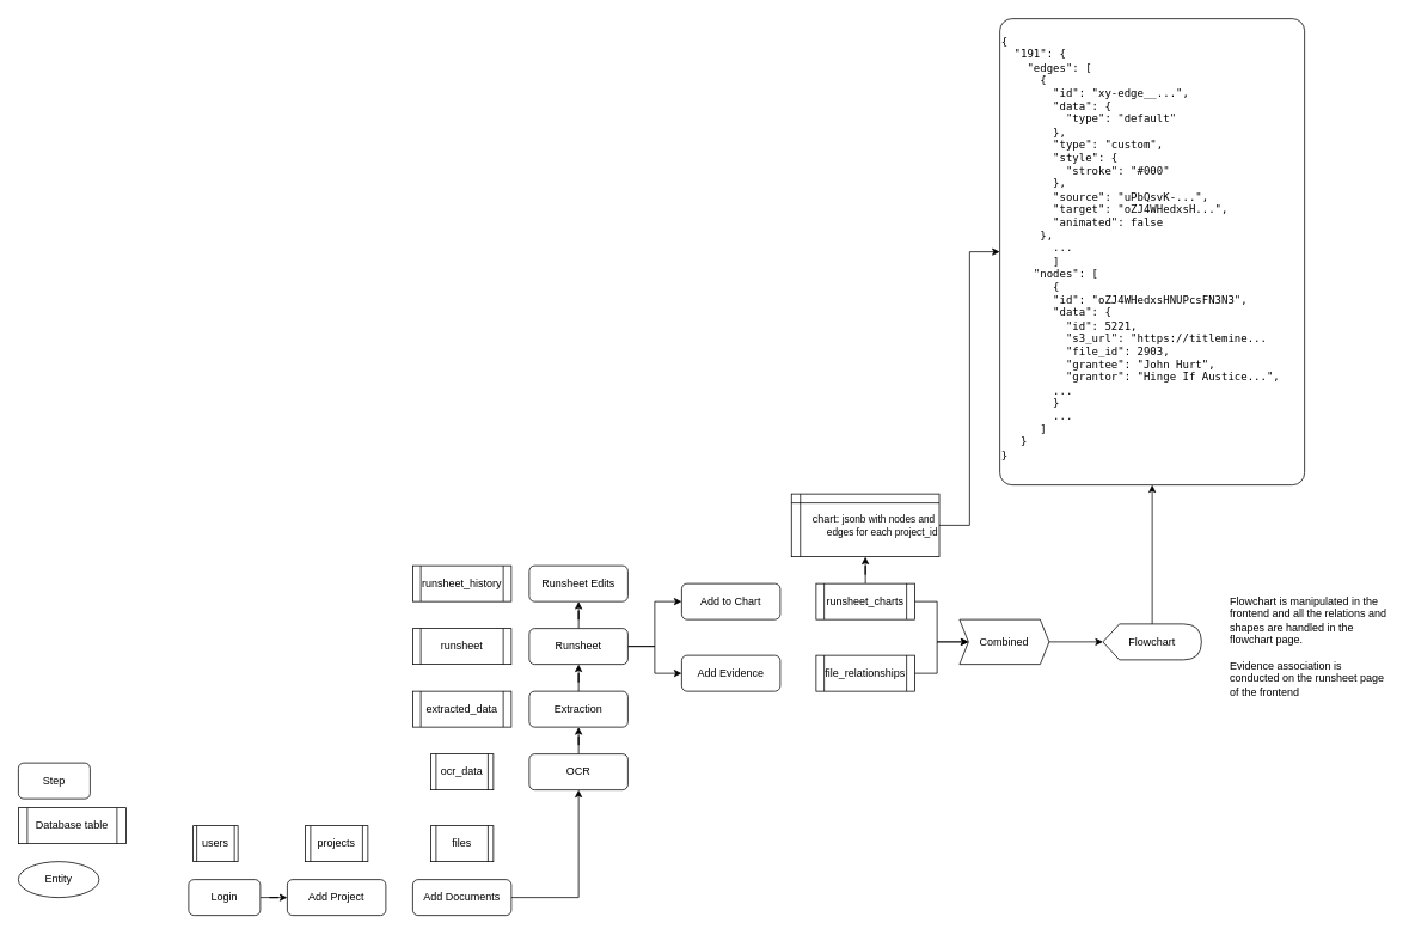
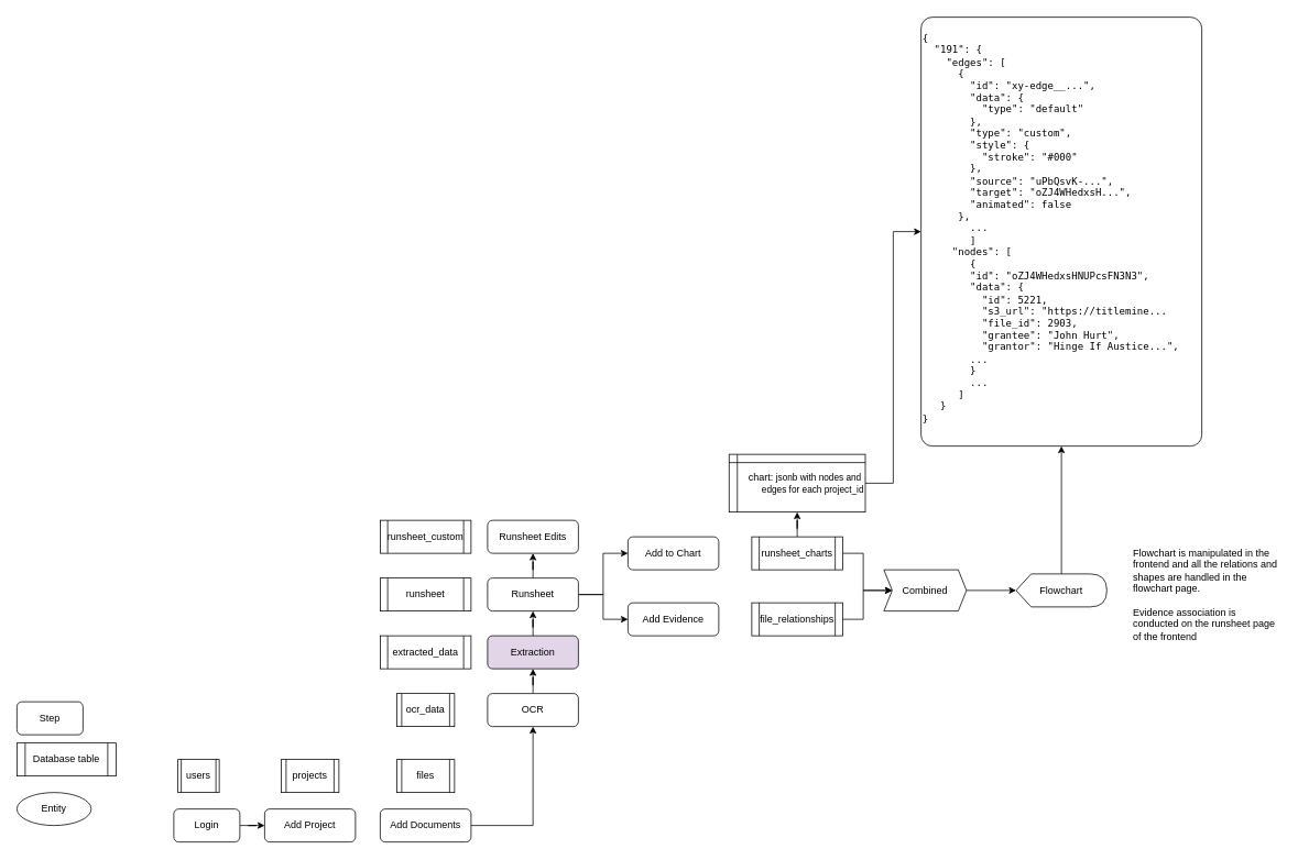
  <mxCell id="0" />
  <mxCell id="1" parent="0" />
  <mxCell id="2" style="edgeStyle=orthogonalEdgeStyle;rounded=0;orthogonalLoop=1;jettySize=auto;html=1;" edge="1" parent="1" source="3" target="4"><mxGeometry relative="1" as="geometry" /></mxCell>
  <mxCell id="3" value="Login" style="rounded=1;whiteSpace=wrap;html=1;" vertex="1" parent="1"><mxGeometry x="210" y="980" width="80" height="40" as="geometry" /></mxCell>
  <mxCell id="4" value="Add Project" style="rounded=1;whiteSpace=wrap;html=1;" vertex="1" parent="1"><mxGeometry x="320" y="980" width="110" height="40" as="geometry" /></mxCell>
  <mxCell id="5" style="edgeStyle=orthogonalEdgeStyle;rounded=0;orthogonalLoop=1;jettySize=auto;html=1;entryX=0.5;entryY=1;entryDx=0;entryDy=0;" edge="1" parent="1" source="6" target="8"><mxGeometry relative="1" as="geometry" /></mxCell>
  <mxCell id="6" value="Add Documents" style="rounded=1;whiteSpace=wrap;html=1;" vertex="1" parent="1"><mxGeometry x="460" y="980" width="110" height="40" as="geometry" /></mxCell>
  <mxCell id="7" style="edgeStyle=orthogonalEdgeStyle;rounded=0;orthogonalLoop=1;jettySize=auto;html=1;" edge="1" parent="1" source="8" target="16"><mxGeometry relative="1" as="geometry" /></mxCell>
  <mxCell id="8" value="OCR " style="rounded=1;whiteSpace=wrap;html=1;" vertex="1" parent="1"><mxGeometry x="590" y="840" width="110" height="40" as="geometry" /></mxCell>
  <mxCell id="9" value="Database table" style="shape=process;whiteSpace=wrap;html=1;backgroundOutline=1;size=0.083;" vertex="1" parent="1"><mxGeometry x="20" y="900" width="120" height="40" as="geometry" /></mxCell>
  <mxCell id="10" value="Step" style="rounded=1;whiteSpace=wrap;html=1;" vertex="1" parent="1"><mxGeometry x="20" y="850" width="80" height="40" as="geometry" /></mxCell>
  <mxCell id="11" value="Entity" style="ellipse;whiteSpace=wrap;html=1;" vertex="1" parent="1"><mxGeometry x="20" y="960" width="90" height="40" as="geometry" /></mxCell>
  <mxCell id="12" value="users" style="shape=process;whiteSpace=wrap;html=1;backgroundOutline=1;size=0.083;" vertex="1" parent="1"><mxGeometry x="215" y="920" width="50" height="40" as="geometry" /></mxCell>
  <mxCell id="13" value="projects" style="shape=process;whiteSpace=wrap;html=1;backgroundOutline=1;size=0.083;" vertex="1" parent="1"><mxGeometry x="340" width="70" height="40" as="geometry" y="920" /></mxCell>
  <mxCell id="14" value="files" style="shape=process;whiteSpace=wrap;html=1;backgroundOutline=1;size=0.083;" vertex="1" parent="1"><mxGeometry x="480" width="70" height="40" as="geometry" y="920" /></mxCell>
  <mxCell id="15" value="ocr_data" style="shape=process;whiteSpace=wrap;html=1;backgroundOutline=1;size=0.083;" vertex="1" parent="1"><mxGeometry x="480" y="840" width="70" height="40" as="geometry" /></mxCell>
- <mxCell id="16" value="Extraction" style="rounded=1;whiteSpace=wrap;html=1;" vertex="1" parent="1"><mxGeometry x="590" y="770" width="110" height="40" as="geometry" /></mxCell>
+ <mxCell id="16" value="Extraction" style="rounded=1;whiteSpace=wrap;html=1;fillColor=#e1d5e7;" vertex="1" parent="1"><mxGeometry x="590" y="770" width="110" height="40" as="geometry" /></mxCell>
  <mxCell id="17" value="extracted_data" style="shape=process;whiteSpace=wrap;html=1;backgroundOutline=1;size=0.083;" vertex="1" parent="1"><mxGeometry x="460" y="770" width="110" height="40" as="geometry" /></mxCell>
  <mxCell id="18" style="edgeStyle=orthogonalEdgeStyle;rounded=0;orthogonalLoop=1;jettySize=auto;html=1;entryX=0.5;entryY=1;entryDx=0;entryDy=0;" edge="1" parent="1" source="21" target="23"><mxGeometry relative="1" as="geometry" /></mxCell>
  <mxCell id="19" style="edgeStyle=orthogonalEdgeStyle;rounded=0;orthogonalLoop=1;jettySize=auto;html=1;entryX=0;entryY=0.5;entryDx=0;entryDy=0;" edge="1" parent="1" source="21" target="27"><mxGeometry relative="1" as="geometry" /></mxCell>
  <mxCell id="20" style="edgeStyle=orthogonalEdgeStyle;rounded=0;orthogonalLoop=1;jettySize=auto;html=1;entryX=0;entryY=0.5;entryDx=0;entryDy=0;" edge="1" parent="1" source="21" target="26"><mxGeometry relative="1" as="geometry" /></mxCell>
  <mxCell id="21" value="Runsheet" style="rounded=1;whiteSpace=wrap;html=1;" vertex="1" parent="1"><mxGeometry x="590" y="700" width="110" height="40" as="geometry" /></mxCell>
  <mxCell id="22" value="runsheet" style="shape=process;whiteSpace=wrap;html=1;backgroundOutline=1;size=0.083;" vertex="1" parent="1"><mxGeometry x="460" y="700" width="110" height="40" as="geometry" /></mxCell>
  <mxCell id="23" value="Runsheet Edits" style="rounded=1;whiteSpace=wrap;html=1;" vertex="1" parent="1"><mxGeometry x="590" y="630" width="110" height="40" as="geometry" /></mxCell>
- <mxCell id="24" value="runsheet_history" style="shape=process;whiteSpace=wrap;html=1;backgroundOutline=1;size=0.083;" vertex="1" parent="1"><mxGeometry x="460" y="630" width="110" height="40" as="geometry" /></mxCell>
+ <mxCell id="24" value="runsheet_custom" style="shape=process;whiteSpace=wrap;html=1;backgroundOutline=1;size=0.083;" vertex="1" parent="1"><mxGeometry x="460" y="630" width="110" height="40" as="geometry" /></mxCell>
  <mxCell id="25" style="edgeStyle=orthogonalEdgeStyle;rounded=0;orthogonalLoop=1;jettySize=auto;html=1;entryX=0.5;entryY=1;entryDx=0;entryDy=0;" edge="1" parent="1" source="16" target="21"><mxGeometry relative="1" as="geometry" /></mxCell>
  <mxCell id="26" value="Add to Chart" style="rounded=1;whiteSpace=wrap;html=1;" vertex="1" parent="1"><mxGeometry x="760" y="650" width="110" height="40" as="geometry" /></mxCell>
  <mxCell id="27" value="Add Evidence" style="rounded=1;whiteSpace=wrap;html=1;" vertex="1" parent="1"><mxGeometry x="760" y="730" width="110" height="40" as="geometry" /></mxCell>
  <mxCell id="28" style="edgeStyle=orthogonalEdgeStyle;rounded=0;orthogonalLoop=1;jettySize=auto;html=1;entryX=0;entryY=0.5;entryDx=0;entryDy=0;" edge="1" parent="1" source="29" target="36"><mxGeometry relative="1" as="geometry" /></mxCell>
  <mxCell id="29" value="file_relationships" style="shape=process;whiteSpace=wrap;html=1;backgroundOutline=1;size=0.083;" vertex="1" parent="1"><mxGeometry x="910" y="730" width="110" height="40" as="geometry" /></mxCell>
  <mxCell id="30" style="edgeStyle=orthogonalEdgeStyle;rounded=0;orthogonalLoop=1;jettySize=auto;html=1;entryX=0.5;entryY=1;entryDx=0;entryDy=0;" edge="1" parent="1" source="32" target="34"><mxGeometry relative="1" as="geometry" /></mxCell>
  <mxCell id="31" style="edgeStyle=orthogonalEdgeStyle;rounded=0;orthogonalLoop=1;jettySize=auto;html=1;" edge="1" parent="1" source="32" target="36"><mxGeometry relative="1" as="geometry" /></mxCell>
  <mxCell id="32" value="runsheet_charts" style="shape=process;whiteSpace=wrap;html=1;backgroundOutline=1;size=0.083;" vertex="1" parent="1"><mxGeometry x="910" y="650" width="110" height="40" as="geometry" /></mxCell>
  <mxCell id="33" style="edgeStyle=orthogonalEdgeStyle;rounded=0;orthogonalLoop=1;jettySize=auto;html=1;entryX=0;entryY=0.5;entryDx=0;entryDy=0;" edge="1" parent="1" source="34" target="35"><mxGeometry relative="1" as="geometry" /></mxCell>
  <mxCell id="34" value="chart: &lt;font style=&quot;font-size: 11px;&quot;&gt;jsonb with nodes and&amp;nbsp;&lt;/font&gt;&lt;div align=&quot;right&quot;&gt;&lt;font style=&quot;font-size: 11px;&quot;&gt;edges for each project_id&lt;/font&gt;&lt;/div&gt;" style="shape=internalStorage;whiteSpace=wrap;html=1;backgroundOutline=1;dx=10;dy=10;align=right;" vertex="1" parent="1"><mxGeometry x="882.5" y="550" width="165" height="70" as="geometry" /></mxCell>
  <mxCell id="35" value="&lt;pre class=&quot;data&quot;&gt;{&lt;br&gt;  &quot;191&quot;: {&lt;br&gt;    &quot;edges&quot;: [&lt;br&gt;      {&lt;br&gt;        &quot;id&quot;: &quot;xy-edge__...&quot;,&lt;br&gt;        &quot;data&quot;: {&lt;br&gt;          &quot;type&quot;: &quot;default&quot;&lt;br&gt;        },&lt;br&gt;        &quot;type&quot;: &quot;custom&quot;,&lt;br&gt;        &quot;style&quot;: {&lt;br&gt;          &quot;stroke&quot;: &quot;#000&quot;&lt;br&gt;        },&lt;br&gt;        &quot;source&quot;: &quot;uPbQsvK-...&quot;,&lt;br&gt;        &quot;target&quot;: &quot;oZJ4WHedxsH...&quot;,&lt;br&gt;        &quot;animated&quot;: false&lt;br&gt;      },&lt;br&gt;&lt;span style=&quot;white-space: pre;&quot;&gt;&#09;&lt;/span&gt;...&lt;br&gt;&lt;span style=&quot;white-space: pre;&quot;&gt;&#09;&lt;/span&gt;]&lt;br&gt;     &quot;nodes&quot;: [&lt;br&gt;&lt;span style=&quot;white-space: pre;&quot;&gt;&#09;&lt;/span&gt;{&lt;br/&gt;        &quot;id&quot;: &quot;oZJ4WHedxsHNUPcsFN3N3&quot;,&lt;br/&gt;        &quot;data&quot;: {&lt;br/&gt;          &quot;id&quot;: 5221,&lt;br/&gt;          &quot;s3_url&quot;: &quot;https://titlemine...&lt;br/&gt;          &quot;file_id&quot;: 2903,&lt;br/&gt;          &quot;grantee&quot;: &quot;John Hurt&quot;,&lt;br/&gt;          &quot;grantor&quot;: &quot;Hinge If Austice...&quot;,&lt;br/&gt;&lt;span style=&quot;white-space: pre;&quot;&gt;&#09;&lt;/span&gt;...&lt;br&gt;&lt;span style=&quot;white-space: pre;&quot;&gt;&#09;&lt;/span&gt;}&lt;br&gt;&lt;span style=&quot;white-space: pre;&quot;&gt;&#09;&lt;/span&gt;...&lt;br&gt;      ]&lt;br&gt;   }&lt;br&gt;}&lt;/pre&gt;" style="text;whiteSpace=wrap;html=1;glass=0;shadow=0;fillColor=default;strokeColor=default;rounded=1;arcSize=4;" vertex="1" parent="1"><mxGeometry x="1115" y="20" width="340" height="520" as="geometry" /></mxCell>
  <mxCell id="36" value="Combined" style="shape=step;perimeter=stepPerimeter;whiteSpace=wrap;html=1;fixedSize=1;size=10;" vertex="1" parent="1"><mxGeometry x="1070" y="690" width="100" height="50" as="geometry" /></mxCell>
  <mxCell id="37" value="Flowchart" style="shape=display;whiteSpace=wrap;html=1;size=0.167;" vertex="1" parent="1"><mxGeometry x="1230" y="695" width="110" height="40" as="geometry" /></mxCell>
  <mxCell id="38" style="edgeStyle=orthogonalEdgeStyle;rounded=0;orthogonalLoop=1;jettySize=auto;html=1;entryX=0;entryY=0.5;entryDx=0;entryDy=0;entryPerimeter=0;" edge="1" parent="1" source="36" target="37"><mxGeometry relative="1" as="geometry" /></mxCell>
  <mxCell id="39" style="edgeStyle=orthogonalEdgeStyle;rounded=0;orthogonalLoop=1;jettySize=auto;html=1;entryX=0.5;entryY=1;entryDx=0;entryDy=0;" edge="1" parent="1" source="37" target="35"><mxGeometry relative="1" as="geometry" /></mxCell>
  <mxCell id="40" value="&lt;div align=&quot;left&quot;&gt;Flowchart is manipulated in the frontend and all the relations and shapes are handled in the flowchart page. &lt;br&gt;&lt;/div&gt;&lt;div align=&quot;left&quot;&gt;&lt;br&gt;&lt;/div&gt;&lt;div align=&quot;left&quot;&gt;Evidence association is conducted on the runsheet page of the frontend&lt;/div&gt;" style="text;html=1;align=left;verticalAlign=middle;whiteSpace=wrap;rounded=0;" vertex="1" parent="1"><mxGeometry x="1370" y="660" width="180" height="120" as="geometry" /></mxCell>
